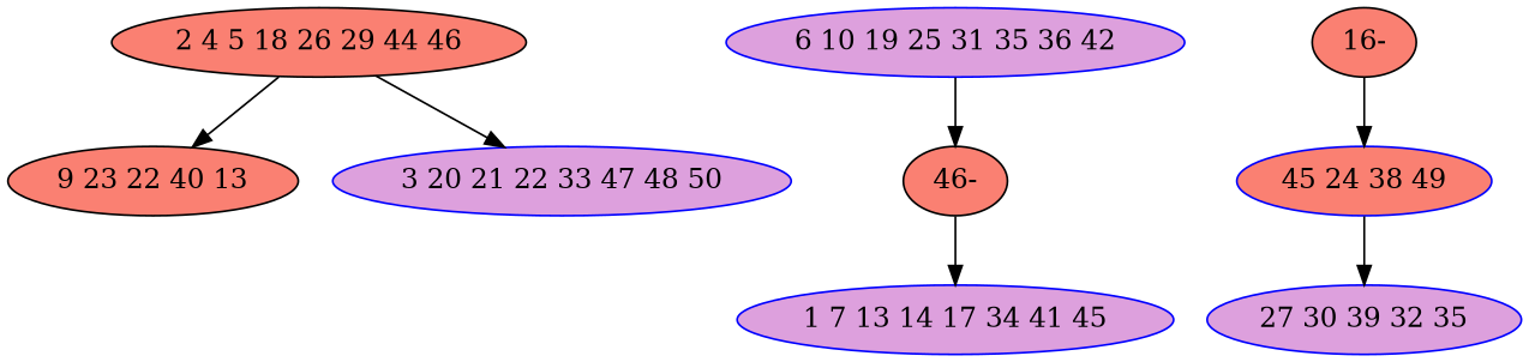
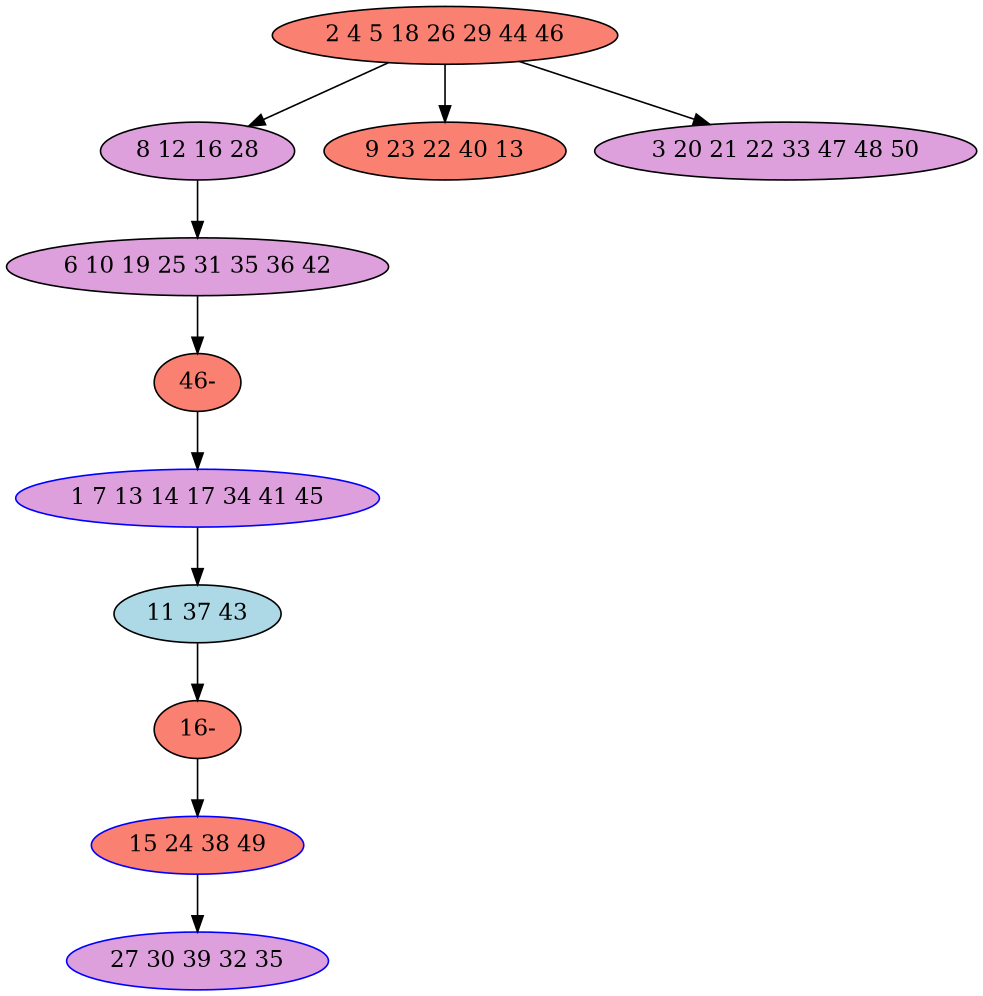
  digraph {
    node [color=black fillcolor=salmon style=filled]
    n1 [label="2 4 5 18 26 29 44 46"]
+   n2 [fillcolor=plum label="8 12 16 28"]
    n3 [label="9 23 22 40 13"]
-   n4 [color=blue fillcolor=plum label="3 20 21 22 33 47 48 50"]
-   n5 [color=blue fillcolor=plum label="6 10 19 25 31 35 36 42"]
+   n4 [fillcolor=plum label="3 20 21 22 33 47 48 50"]
+   n5 [fillcolor=plum label="6 10 19 25 31 35 36 42"]
    n6 [label="46-"]
    n7 [color=blue fillcolor=plum label="1 7 13 14 17 34 41 45"]
+   n8 [fillcolor=lightblue label="11 37 43"]
    n9 [label="16-"]
-   n10 [color=blue label="45 24 38 49"]
+   n10 [color=blue label="15 24 38 49"]
    n11 [color=blue fillcolor=plum label="27 30 39 32 35"]
+   n1 -> n2
    n1 -> n3
    n1 -> n4
+   n2 -> n5
    n5 -> n6
    n6 -> n7
+   n7 -> n8
+   n8 -> n9
    n9 -> n10
    n10 -> n11
  }
